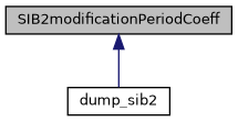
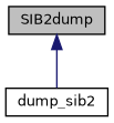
  digraph {
    rankdir=TB
    node [color=black fontname=Helvetica fontsize=10 shape=record style=filled]
-   n1 [fillcolor=grey75 fontcolor=black height=0.2 label=SIB2modificationPeriodCoeff width=0.4]
+   n1 [fillcolor=grey75 fontcolor=black height=0.2 label=SIB2dump width=0.4]
    n2 [fillcolor=white height=0.2 label=dump_sib2 width=0.4]
    n1 -> n2 [color=midnightblue dir=back fontname=Helvetica fontsize=10 labelfontname=Helvetica labelfontsize=10 style=solid]
  }
